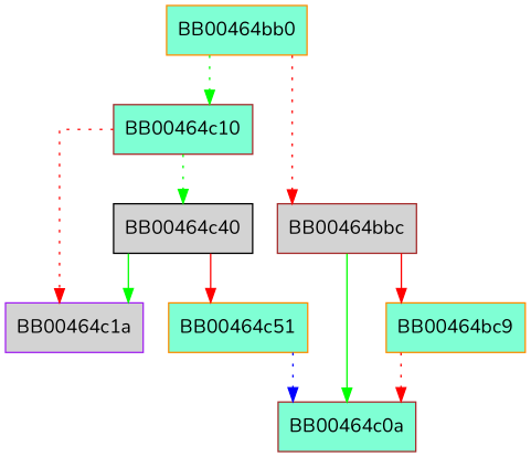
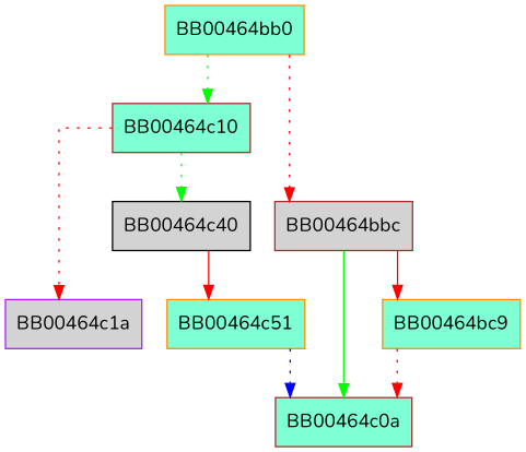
  digraph {
    fontname=Nunito
    splines=ortho
    node [color=brown fillcolor=aquamarine fontname=Nunito shape=box style=filled]
    edge [color=red fontname=Nunito style=dotted]
    BB00464c10
    BB00464bb0 [color=darkorange]
    BB00464bbc [fillcolor=lightgrey]
    BB00464c40 [color=black fillcolor=lightgrey]
    BB00464c1a [color=purple fillcolor=lightgrey]
    BB00464c0a
    BB00464bc9 [color=darkorange]
    BB00464c51 [color=darkorange]
    BB00464c10 -> BB00464c40 [color=green]
    BB00464c10 -> BB00464c1a
    BB00464bb0 -> BB00464c10 [color=green]
    BB00464bb0 -> BB00464bbc
    BB00464bbc -> BB00464c0a [color=green style=solid]
    BB00464bbc -> BB00464bc9 [style=solid]
-   BB00464c40 -> BB00464c1a [color=green style=solid]
    BB00464c40 -> BB00464c51 [style=solid]
    BB00464bc9 -> BB00464c0a
    BB00464c51 -> BB00464c0a [color=blue]
  }
